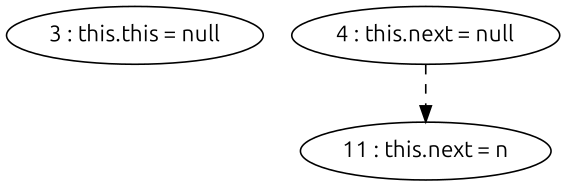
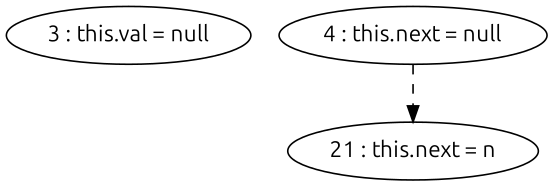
  digraph {
    fontname=Ubuntu
    node [fontname=Ubuntu]
-   "3 : this.val = null" [label="3 : this.this = null"]
+   "3 : this.val = null"
    "4 : this.next = null"
-   "21 : this.next = n" [label="11 : this.next = n"]
+   "21 : this.next = n"
    "4 : this.next = null" -> "21 : this.next = n" [style=dashed fontname=Ubuntu]
  }
